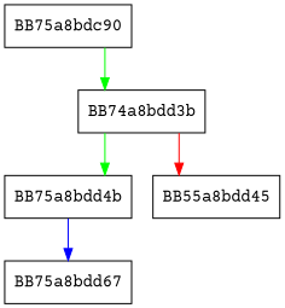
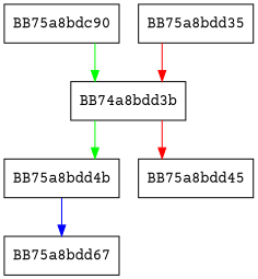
  digraph {
    fontname="Courier Prime"
    splines=ortho
    node [fontname="Courier Prime" shape=box]
    edge [color=green fontname="Courier Prime"]
    n1 [label=BB74a8bdd3b]
    BB75a8bdc90
    BB75a8bdd4b
-   BB75a8bdd45 [label=BB55a8bdd45]
+   BB75a8bdd45
+   BB75a8bdd35
    BB75a8bdd67
    n1 -> BB75a8bdd4b
    n1 -> BB75a8bdd45 [color=red]
    BB75a8bdc90 -> n1
    BB75a8bdd4b -> BB75a8bdd67 [color=blue]
+   BB75a8bdd35 -> n1 [color=red]
  }
